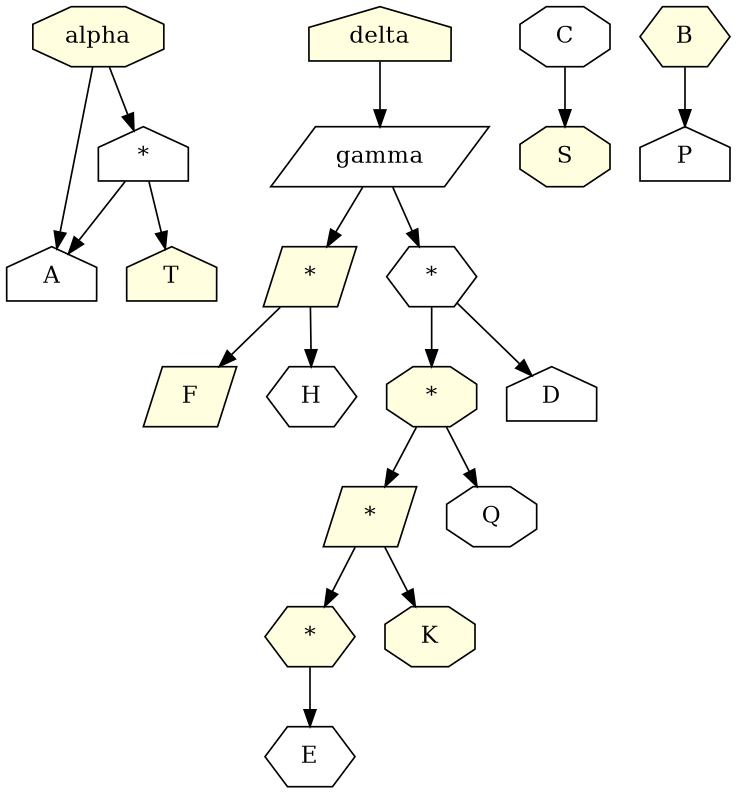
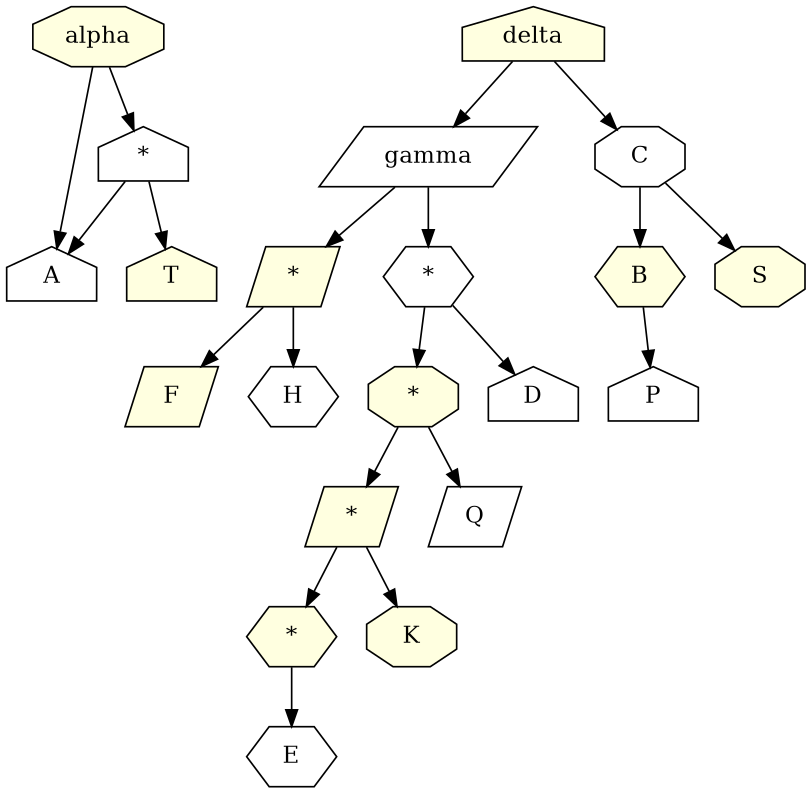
  digraph {
    node [fillcolor=lightyellow shape=house style=filled]
    n1 [fillcolor=white label="*"]
    alpha [shape=octagon]
    A [fillcolor=white]
    delta
    gamma [fillcolor=white shape=parallelogram]
    C [fillcolor=white shape=octagon]
    T
    n8 [label="*" shape=parallelogram]
    n9 [fillcolor=white label="*" shape=hexagon]
    F [shape=parallelogram]
    H [fillcolor=white shape=hexagon]
    n12 [label="*" shape=octagon]
    D [fillcolor=white]
    B [shape=hexagon]
    S [shape=octagon]
    n16 [label="*" shape=parallelogram]
-   Q [fillcolor=white shape=octagon]
+   Q [fillcolor=white shape=parallelogram]
    n18 [label="*" shape=hexagon]
    K [shape=octagon]
    E [fillcolor=white shape=hexagon]
    P [fillcolor=white]
    n1 -> A
    n1 -> T
    alpha -> n1
    alpha -> A
    delta -> gamma
+   delta -> C
    gamma -> n8
    gamma -> n9
+   C -> B
    C -> S
    n8 -> F
    n8 -> H
    n9 -> n12
    n9 -> D
    n12 -> n16
    n12 -> Q
    B -> P
    n16 -> n18
    n16 -> K
    n18 -> E
  }
